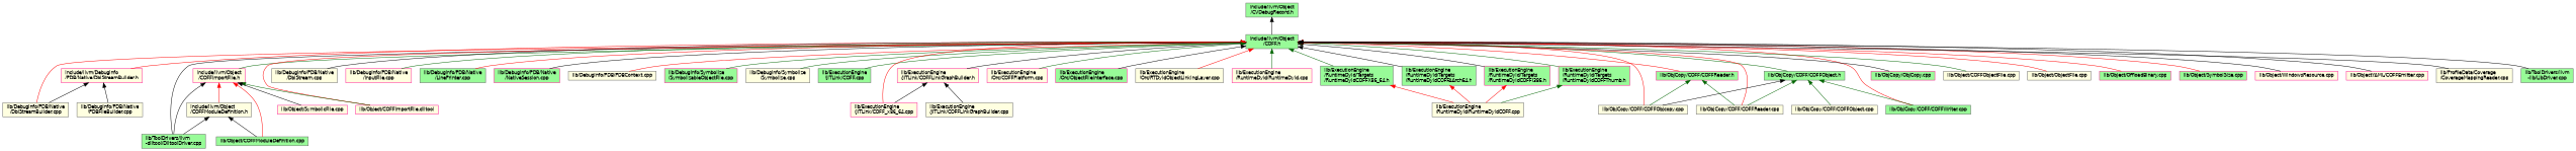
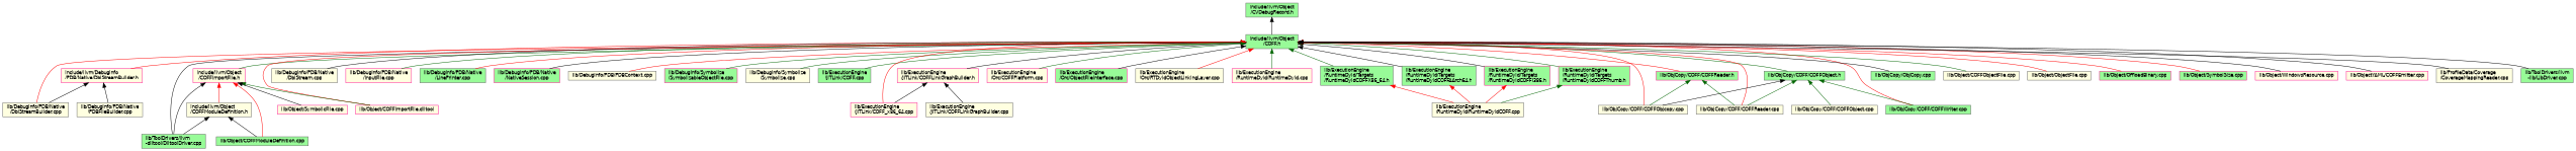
  digraph {
    node [color=gray40 fillcolor=lightyellow fontname=Helvetica fontsize=10 shape=record style=filled]
    edge [color=black dir=back fontname=Helvetica fontsize=10 labelfontname=Helvetica labelfontsize=10 style=solid]
    n1 [fillcolor=palegreen fontcolor=black height=0.2 label="include/llvm/Object\l/CVDebugRecord.h" width=0.4]
    n2 [fillcolor=palegreen height=0.2 label="include/llvm/Object\l/COFF.h" width=0.4]
    n3 [color=deeppink height=0.2 label="include/llvm/DebugInfo\l/PDB/Native/DbiStreamBuilder.h" width=0.4]
    n4 [height=0.2 label="lib/DebugInfo/PDB/Native\l/DbiStreamBuilder.cpp" width=0.4]
    n5 [color=deeppink height=0.2 label="include/llvm/Object\l/COFFImportFile.h" width=0.4]
    n6 [fillcolor=palegreen height=0.2 label="lib/ToolDrivers/llvm\l-dlltool/DlltoolDriver.cpp" width=0.4]
    n7 [color=deeppink height=0.2 label="lib/Object/COFFImportFile.dlltool" width=0.4]
    n8 [height=0.2 label="lib/DebugInfo/PDB/Native\l/DbiStream.cpp" width=0.4]
    n9 [color=deeppink height=0.2 label="lib/DebugInfo/PDB/Native\l/InputFile.cpp" width=0.4]
    n10 [fillcolor=palegreen height=0.2 label="lib/DebugInfo/PDB/Native\l/LinePrinter.cpp" width=0.4]
    n11 [color=deeppink fillcolor=palegreen height=0.2 label="lib/DebugInfo/PDB/Native\l/NativeSession.cpp" width=0.4]
    n12 [height=0.2 label="lib/DebugInfo/PDB/PDBContext.cpp" width=0.4]
    n13 [color=deeppink fillcolor=palegreen height=0.2 label="lib/DebugInfo/Symbolize\l/SymbolizableObjectFile.cpp" width=0.4]
    n14 [height=0.2 label="lib/DebugInfo/Symbolize\l/Symbolize.cpp" width=0.4]
    n15 [fillcolor=palegreen height=0.2 label="lib/ExecutionEngine\l/JITLink/COFF.cpp" width=0.4]
    n16 [color=deeppink height=0.2 label="lib/ExecutionEngine\l/JITLink/COFFLinkGraphBuilder.h" width=0.4]
    n17 [color=deeppink height=0.2 label="lib/ExecutionEngine\l/JITLink/COFF_x86_64.cpp" width=0.4]
    n18 [color=deeppink height=0.2 label="lib/ExecutionEngine\l/Orc/COFFPlatform.cpp" width=0.4]
    n19 [color=deeppink fillcolor=palegreen height=0.2 label="lib/ExecutionEngine\l/Orc/ObjectFileInterface.cpp" width=0.4]
    n20 [height=0.2 label="lib/ExecutionEngine\l/Orc/RTDyldObjectLinkingLayer.cpp" width=0.4]
    n21 [color=deeppink height=0.2 label="lib/ExecutionEngine\l/RuntimeDyld/RuntimeDyld.cpp" width=0.4]
    n22 [fillcolor=palegreen height=0.2 label="lib/ExecutionEngine\l/RuntimeDyld/Targets\l/RuntimeDyldCOFFAArch64.h" width=0.4]
    n23 [color=deeppink fillcolor=palegreen height=0.2 label="lib/ExecutionEngine\l/RuntimeDyld/Targets\l/RuntimeDyldCOFFI386.h" width=0.4]
    n24 [color=deeppink fillcolor=palegreen height=0.2 label="lib/ExecutionEngine\l/RuntimeDyld/Targets\l/RuntimeDyldCOFFThumb.h" width=0.4]
    n25 [fillcolor=palegreen height=0.2 label="lib/ExecutionEngine\l/RuntimeDyld/Targets\l/RuntimeDyldCOFFX86_64.h" width=0.4]
    n26 [fillcolor=palegreen height=0.2 label="lib/ObjCopy/COFF/COFFObject.h" width=0.4]
    n27 [height=0.2 label="lib/ObjCopy/COFF/COFFObjcopy.cpp" width=0.4]
    n28 [height=0.2 label="lib/ObjCopy/COFF/COFFReader.cpp" width=0.4]
    n29 [fillcolor=palegreen height=0.2 label="lib/ObjCopy/COFF/COFFWriter.cpp" width=0.4]
    n30 [color=deeppink fillcolor=palegreen height=0.2 label="lib/ObjCopy/COFF/COFFReader.h" width=0.4]
-   n31 [color=deeppink fillcolor=palegreen height=0.2 label="lib/ObjCopy/ObjCopy.cpp" width=0.4]
+   n31 [fillcolor=palegreen height=0.2 label="lib/ObjCopy/ObjCopy.cpp" width=0.4]
    n32 [height=0.2 label="lib/Object/COFFObjectFile.cpp" width=0.4]
    n33 [height=0.2 label="lib/Object/ObjectFile.cpp" width=0.4]
    n34 [color=deeppink fillcolor=palegreen height=0.2 label="lib/Object/OffloadBinary.cpp" width=0.4]
    n35 [color=deeppink fillcolor=palegreen height=0.2 label="lib/Object/SymbolSize.cpp" width=0.4]
    n36 [color=deeppink height=0.2 label="lib/Object/WindowsResource.cpp" width=0.4]
    n37 [color=deeppink height=0.2 label="lib/ObjectYAML/COFFEmitter.cpp" width=0.4]
    n38 [height=0.2 label="lib/ProfileData/Coverage\l/CoverageMappingReader.cpp" width=0.4]
    n39 [fillcolor=palegreen height=0.2 label="lib/ToolDrivers/llvm\l-lib/LibDriver.cpp" width=0.4]
    n40 [height=0.2 label="lib/DebugInfo/PDB/Native\l/PDBFileBuilder.cpp" width=0.4]
    n41 [height=0.2 label="include/llvm/Object\l/COFFModuleDefinition.h" width=0.4]
    n42 [fillcolor=palegreen height=0.2 label="lib/Object/COFFModuleDefinition.cpp" width=0.4]
    n43 [color=deeppink height=0.2 label="lib/Object/SymbolicFile.cpp" width=0.4]
    n44 [height=0.2 label="lib/ExecutionEngine\l/JITLink/COFFLinkGraphBuilder.cpp" width=0.4]
    n45 [height=0.2 label="lib/ExecutionEngine\l/RuntimeDyld/RuntimeDyldCOFF.cpp" width=0.4]
    n46 [height=0.2 label="lib/ObjCopy/COFF/COFFObject.cpp" width=0.4]
    n1 -> n2
    n2 -> n3 [color=red]
    n2 -> n4 [color=red]
    n2 -> n5 [color=darkgreen]
    n2 -> n6
    n2 -> n7 [color=red]
    n2 -> n8
    n2 -> n9 [color=darkgreen]
    n2 -> n10 [color=red]
    n2 -> n11
    n2 -> n12 [color=red]
    n2 -> n13 [color=darkgreen]
    n2 -> n14 [color=darkgreen]
    n2 -> n15 [color=darkgreen]
    n2 -> n16
    n2 -> n17 [color=red]
    n2 -> n18 [color=darkgreen]
    n2 -> n19
    n2 -> n20 [color=red]
    n2 -> n21 [color=darkgreen]
    n2 -> n22
    n2 -> n23
    n2 -> n24 [color=darkgreen]
    n2 -> n25 [color=darkgreen]
    n2 -> n26 [color=darkgreen]
    n2 -> n27 [color=red]
    n2 -> n28 [color=red]
    n2 -> n29 [color=red]
    n2 -> n30 [color=red]
    n2 -> n31
    n2 -> n32 [color=darkgreen]
    n2 -> n33 [color=red]
    n2 -> n34 [color=red]
    n2 -> n35 [color=red]
    n2 -> n36
    n2 -> n37
    n2 -> n38
    n2 -> n39
    n3 -> n4
    n3 -> n40
    n5 -> n6
    n5 -> n7 [color=darkgreen]
    n5 -> n41 [color=red]
    n5 -> n42 [color=red]
    n5 -> n43
    n16 -> n17
    n16 -> n44
    n22 -> n45 [color=red]
    n23 -> n45 [color=red]
    n24 -> n45 [color=darkgreen]
    n25 -> n45 [color=red]
    n26 -> n27
    n26 -> n28 [color=darkgreen]
    n26 -> n29 [color=darkgreen]
    n26 -> n46 [color=darkgreen]
    n30 -> n27 [color=darkgreen]
    n30 -> n28 [color=darkgreen]
    n41 -> n6
    n41 -> n42
  }
